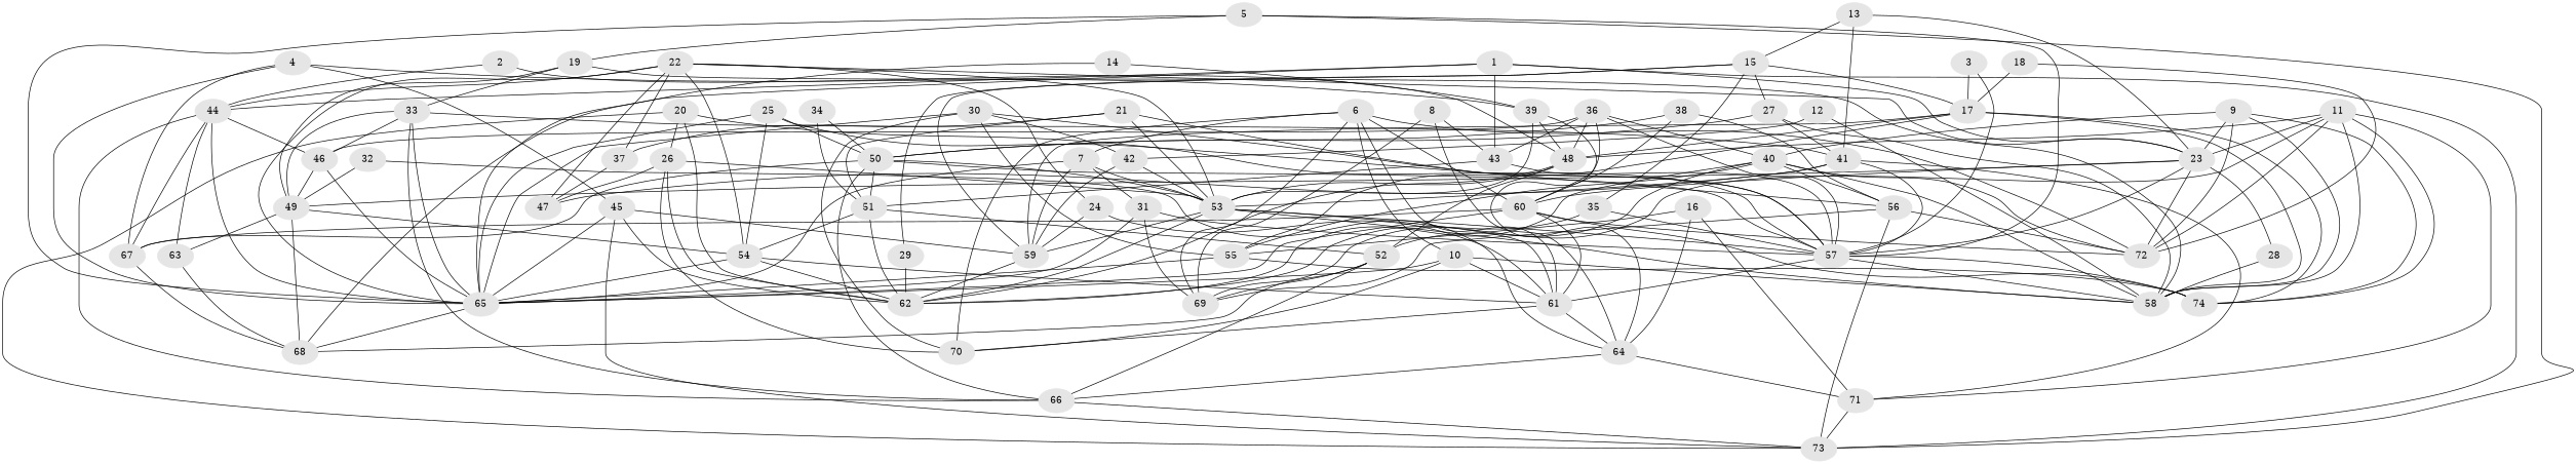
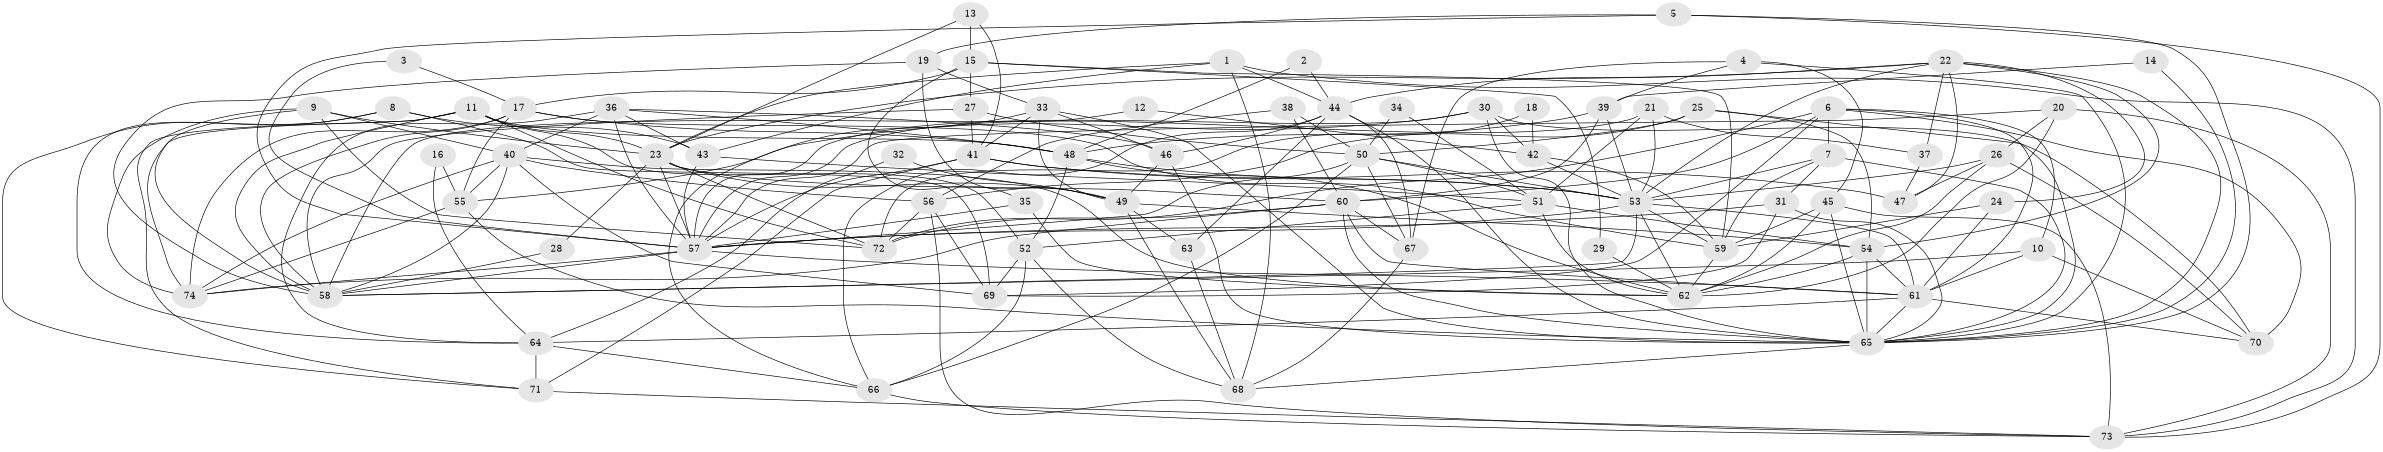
  graph {
    node [color=gray90 style=filled]
    edge [weight=1.0]
    1
    23
    43
    44
    68
    73
    57
    60
    72
    49
    28
    51
    65
    67
    46
    66
    63
    2
    48
    53
    52
    62
    3
    17
    59
    58
    74
    55
    61
    4
    39
    45
    5
    19
    33
    6
    7
    10
    69
    70
    31
    64
    8
    71
    9
    40
    56
    11
    12
    42
    13
    15
    41
    27
    29
    35
    47
    14
    50
    16
    18
    54
    20
    26
    21
    37
    22
    24
    25
    30
    32
    34
    36
    38
    1 -- 23
    1 -- 43
    1 -- 44
    1 -- 68
    1 -- 73
    23 -- 57
    23 -- 60
    23 -- 72
    23 -- 49
    23 -- 28
    43 -- 57 [weight=2.0]
    43 -- 51
    44 -- 65
    44 -- 67
    44 -- 46
    44 -- 66
    44 -- 63
    57 -- 58
    57 -- 74
    57 -- 61
    60 -- 72
    60 -- 65
    60 -- 67
    60 -- 74
    60 -- 61
    49 -- 68
    49 -- 63
    49 -- 54
    28 -- 58
    51 -- 52
    51 -- 62
    51 -- 54
    65 -- 68
    67 -- 68
    46 -- 49
    46 -- 65
    66 -- 73
    63 -- 68
    2 -- 44
    2 -- 48
    48 -- 53
    48 -- 52 [weight=2.0]
    48 -- 62
    53 -- 57
    53 -- 62
    53 -- 59
    53 -- 58
    53 -- 61
    52 -- 68
    52 -- 66
    52 -- 69
    3 -- 57
    3 -- 17
    17 -- 48
    17 -- 59
    17 -- 58
    17 -- 74
    17 -- 55
    59 -- 62
    55 -- 65
    55 -- 74
    61 -- 70
    61 -- 64
    4 -- 65
    4 -- 67
    4 -- 39
    4 -- 45
    39 -- 60
    39 -- 48
    39 -- 53
    45 -- 73
    45 -- 65
    45 -- 62
    45 -- 59
    5 -- 73
    5 -- 57
    5 -- 65
    5 -- 19
    19 -- 49
    19 -- 58
    19 -- 33
    33 -- 49
    33 -- 65
    33 -- 46
    33 -- 66
    33 -- 41
    6 -- 60
    6 -- 72
    6 -- 61
    6 -- 7
    6 -- 10
    6 -- 69
    6 -- 70
    7 -- 65
    7 -- 53
    7 -- 59
    7 -- 31
-   10 -- 65
+   61 -- 65
    10 -- 58
    10 -- 61
    10 -- 70
    31 -- 57
    31 -- 65
    31 -- 69
    64 -- 66
    64 -- 71
    8 -- 43
    8 -- 69
    8 -- 64
-   16 -- 71
+   8 -- 71
    71 -- 73
    9 -- 23
    9 -- 72
    9 -- 58
    9 -- 74
    9 -- 40
    40 -- 62
    40 -- 58
-   40 -- 72
+   40 -- 74
    40 -- 55
    40 -- 69
    40 -- 56
    56 -- 73
    56 -- 72
    56 -- 69
    11 -- 23
    11 -- 72
    11 -- 48
    11 -- 52
    11 -- 58
    11 -- 74
    11 -- 71
    12 -- 58
    12 -- 42
    42 -- 53
    42 -- 59
    13 -- 23
    13 -- 15
    13 -- 41
    15 -- 17
    15 -- 59
    15 -- 27
    15 -- 29
    15 -- 35
    41 -- 57
    41 -- 53
    41 -- 71
    41 -- 47
    27 -- 58
    27 -- 41
    27 -- 50
    29 -- 62
    35 -- 57
    35 -- 62
    14 -- 65
    14 -- 39
    50 -- 57
    50 -- 51
    50 -- 67
    50 -- 66
    50 -- 53
    16 -- 55
    16 -- 64
    18 -- 72
-   18 -- 17
+   18 -- 42
    54 -- 65
    54 -- 62
    54 -- 61
    20 -- 73
    20 -- 57
    20 -- 62
    20 -- 26
    26 -- 53
    26 -- 62
    26 -- 70
    26 -- 47
    21 -- 57
    21 -- 51
    21 -- 53
    21 -- 37
    37 -- 47
    22 -- 23
    22 -- 44
    22 -- 65
    22 -- 53
    22 -- 47
    22 -- 54
    22 -- 37
    22 -- 24
    24 -- 59 [weight=2.0]
    24 -- 61
    25 -- 65
    25 -- 56
    25 -- 50
    25 -- 54
    30 -- 57
    30 -- 65
    30 -- 55
    30 -- 70
    30 -- 42
    32 -- 49
    32 -- 64
    34 -- 51
    34 -- 50
    36 -- 43
    36 -- 57
    36 -- 46
    36 -- 48
    36 -- 64
    36 -- 40
    38 -- 60
    38 -- 56
    38 -- 50
  }
